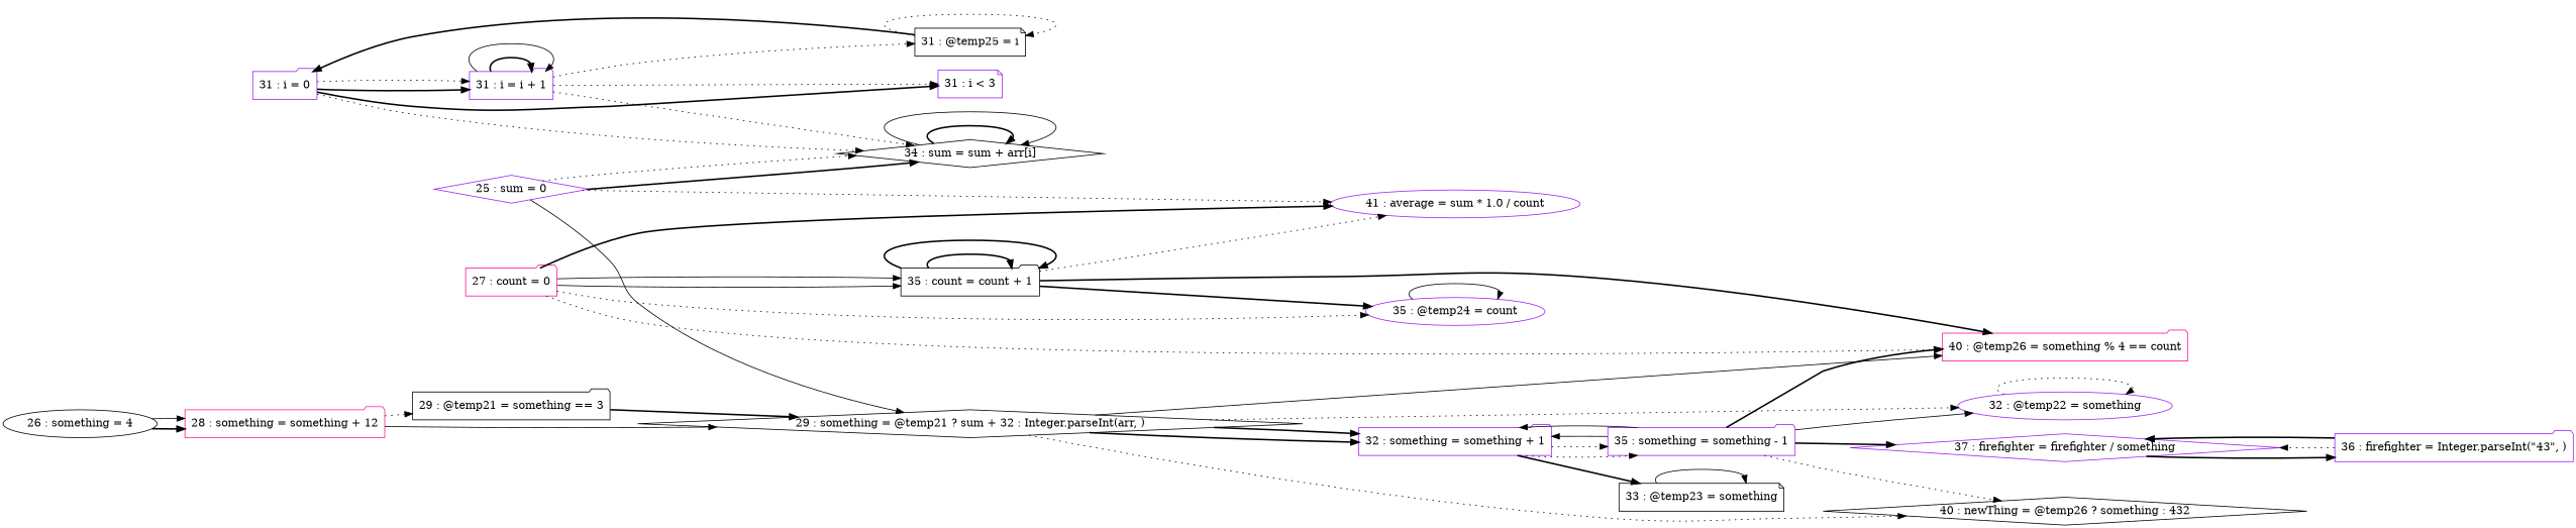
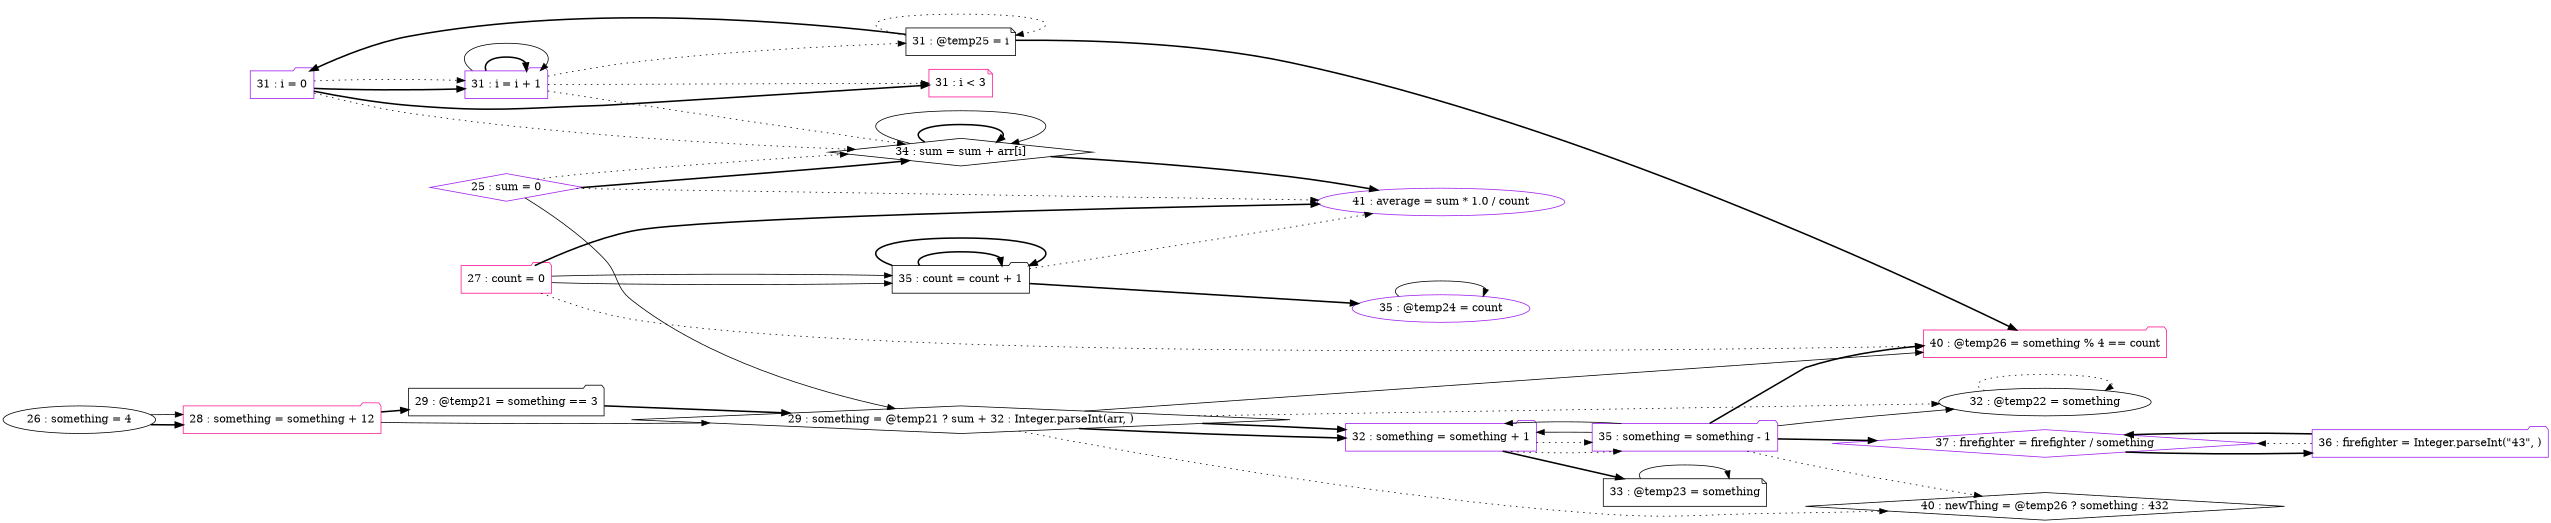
  digraph {
    rankdir=LR
    node [color=purple shape=folder]
    edge [style=bold]
    "25 : sum = 0" [shape=diamond]
    "41 : average = sum * 1.0 / count" [shape=ellipse]
    "34 : sum = sum + arr[i]" [color=black shape=diamond]
    "29 : something = @temp21 ? sum + 32 : Integer.parseInt(arr, )" [color=black shape=diamond]
    "40 : @temp26 = something % 4 == count" [color=deeppink]
-   "32 : @temp22 = something" [shape=ellipse]
+   "32 : @temp22 = something" [color=black shape=ellipse]
    "32 : something = something + 1"
    "40 : newThing = @temp26 ? something : 432" [color=black shape=diamond]
    "33 : @temp23 = something" [color=black shape=note]
    n10 [label="35 : something = something - 1"]
    "26 : something = 4" [color=black shape=ellipse]
    "28 : something = something + 12" [color=deeppink]
    "29 : @temp21 = something == 3" [color=black]
    "27 : count = 0" [color=deeppink]
    "35 : count = count + 1" [color=black]
    "35 : @temp24 = count" [shape=ellipse]
    "37 : firefighter = firefighter / something" [shape=diamond]
    "31 : i = 0"
-   "31 : i < 3" [shape=note]
+   "31 : i < 3" [color=deeppink shape=note]
    "31 : i = i + 1"
    "31 : @temp25 = i" [color=black shape=note]
    "36 : firefighter = Integer.parseInt(\"43\", )"
    "25 : sum = 0" -> "41 : average = sum * 1.0 / count" [style=dotted]
    "25 : sum = 0" -> "34 : sum = sum + arr[i]"
    "25 : sum = 0" -> "34 : sum = sum + arr[i]" [style=dotted]
    "25 : sum = 0" -> "29 : something = @temp21 ? sum + 32 : Integer.parseInt(arr, )" [style=solid]
+   "34 : sum = sum + arr[i]" -> "41 : average = sum * 1.0 / count"
    "34 : sum = sum + arr[i]" -> "34 : sum = sum + arr[i]"
    "34 : sum = sum + arr[i]" -> "34 : sum = sum + arr[i]" [style=solid]
    "29 : something = @temp21 ? sum + 32 : Integer.parseInt(arr, )" -> "40 : @temp26 = something % 4 == count" [style=solid]
    "29 : something = @temp21 ? sum + 32 : Integer.parseInt(arr, )" -> "32 : @temp22 = something" [style=dotted]
    "29 : something = @temp21 ? sum + 32 : Integer.parseInt(arr, )" -> "32 : something = something + 1"
    "29 : something = @temp21 ? sum + 32 : Integer.parseInt(arr, )" -> "32 : something = something + 1"
    "29 : something = @temp21 ? sum + 32 : Integer.parseInt(arr, )" -> "40 : newThing = @temp26 ? something : 432" [style=dotted]
    "32 : @temp22 = something" -> "32 : @temp22 = something" [style=dotted]
    "32 : something = something + 1" -> "33 : @temp23 = something"
    "32 : something = something + 1" -> n10 [style=dotted]
    "32 : something = something + 1" -> n10 [style=dotted]
    "33 : @temp23 = something" -> "33 : @temp23 = something" [style=solid]
    n10 -> "40 : @temp26 = something % 4 == count"
    n10 -> "32 : @temp22 = something" [style=solid]
    n10 -> "32 : something = something + 1" [style=solid]
    n10 -> "32 : something = something + 1" [style=solid]
    n10 -> "40 : newThing = @temp26 ? something : 432" [style=dotted]
    n10 -> "37 : firefighter = firefighter / something"
    "26 : something = 4" -> "28 : something = something + 12"
    "26 : something = 4" -> "28 : something = something + 12" [style=solid]
    "28 : something = something + 12" -> "29 : something = @temp21 ? sum + 32 : Integer.parseInt(arr, )" [style=solid]
-   "28 : something = something + 12" -> "29 : @temp21 = something == 3" [style=dotted]
+   "28 : something = something + 12" -> "29 : @temp21 = something == 3"
    "29 : @temp21 = something == 3" -> "29 : something = @temp21 ? sum + 32 : Integer.parseInt(arr, )"
    "27 : count = 0" -> "41 : average = sum * 1.0 / count"
    "27 : count = 0" -> "40 : @temp26 = something % 4 == count" [style=dotted]
    "27 : count = 0" -> "35 : count = count + 1" [style=solid]
    "27 : count = 0" -> "35 : count = count + 1" [style=solid]
-   "27 : count = 0" -> "35 : @temp24 = count" [style=dotted]
    "35 : count = count + 1" -> "41 : average = sum * 1.0 / count" [style=dotted]
-   "35 : count = count + 1" -> "40 : @temp26 = something % 4 == count"
+   "31 : @temp25 = i" -> "40 : @temp26 = something % 4 == count"
    "35 : count = count + 1" -> "35 : count = count + 1"
    "35 : count = count + 1" -> "35 : count = count + 1"
    "35 : count = count + 1" -> "35 : @temp24 = count"
    "35 : @temp24 = count" -> "35 : @temp24 = count" [style=solid]
    "37 : firefighter = firefighter / something" -> "36 : firefighter = Integer.parseInt(\"43\", )"
    "31 : i = 0" -> "34 : sum = sum + arr[i]" [style=dotted]
    "31 : i = 0" -> "31 : i < 3"
    "31 : i = 0" -> "31 : i = i + 1"
    "31 : i = 0" -> "31 : i = i + 1" [style=dotted]
    "31 : i = i + 1" -> "34 : sum = sum + arr[i]" [style=dotted]
    "31 : i = i + 1" -> "31 : i < 3" [style=dotted]
    "31 : i = i + 1" -> "31 : i = i + 1"
    "31 : i = i + 1" -> "31 : i = i + 1" [style=solid]
    "31 : i = i + 1" -> "31 : @temp25 = i" [style=dotted]
    "31 : @temp25 = i" -> "31 : i = 0"
    "31 : @temp25 = i" -> "31 : @temp25 = i" [style=dotted]
    "36 : firefighter = Integer.parseInt(\"43\", )" -> "37 : firefighter = firefighter / something" [style=dotted]
    "36 : firefighter = Integer.parseInt(\"43\", )" -> "37 : firefighter = firefighter / something"
  }
